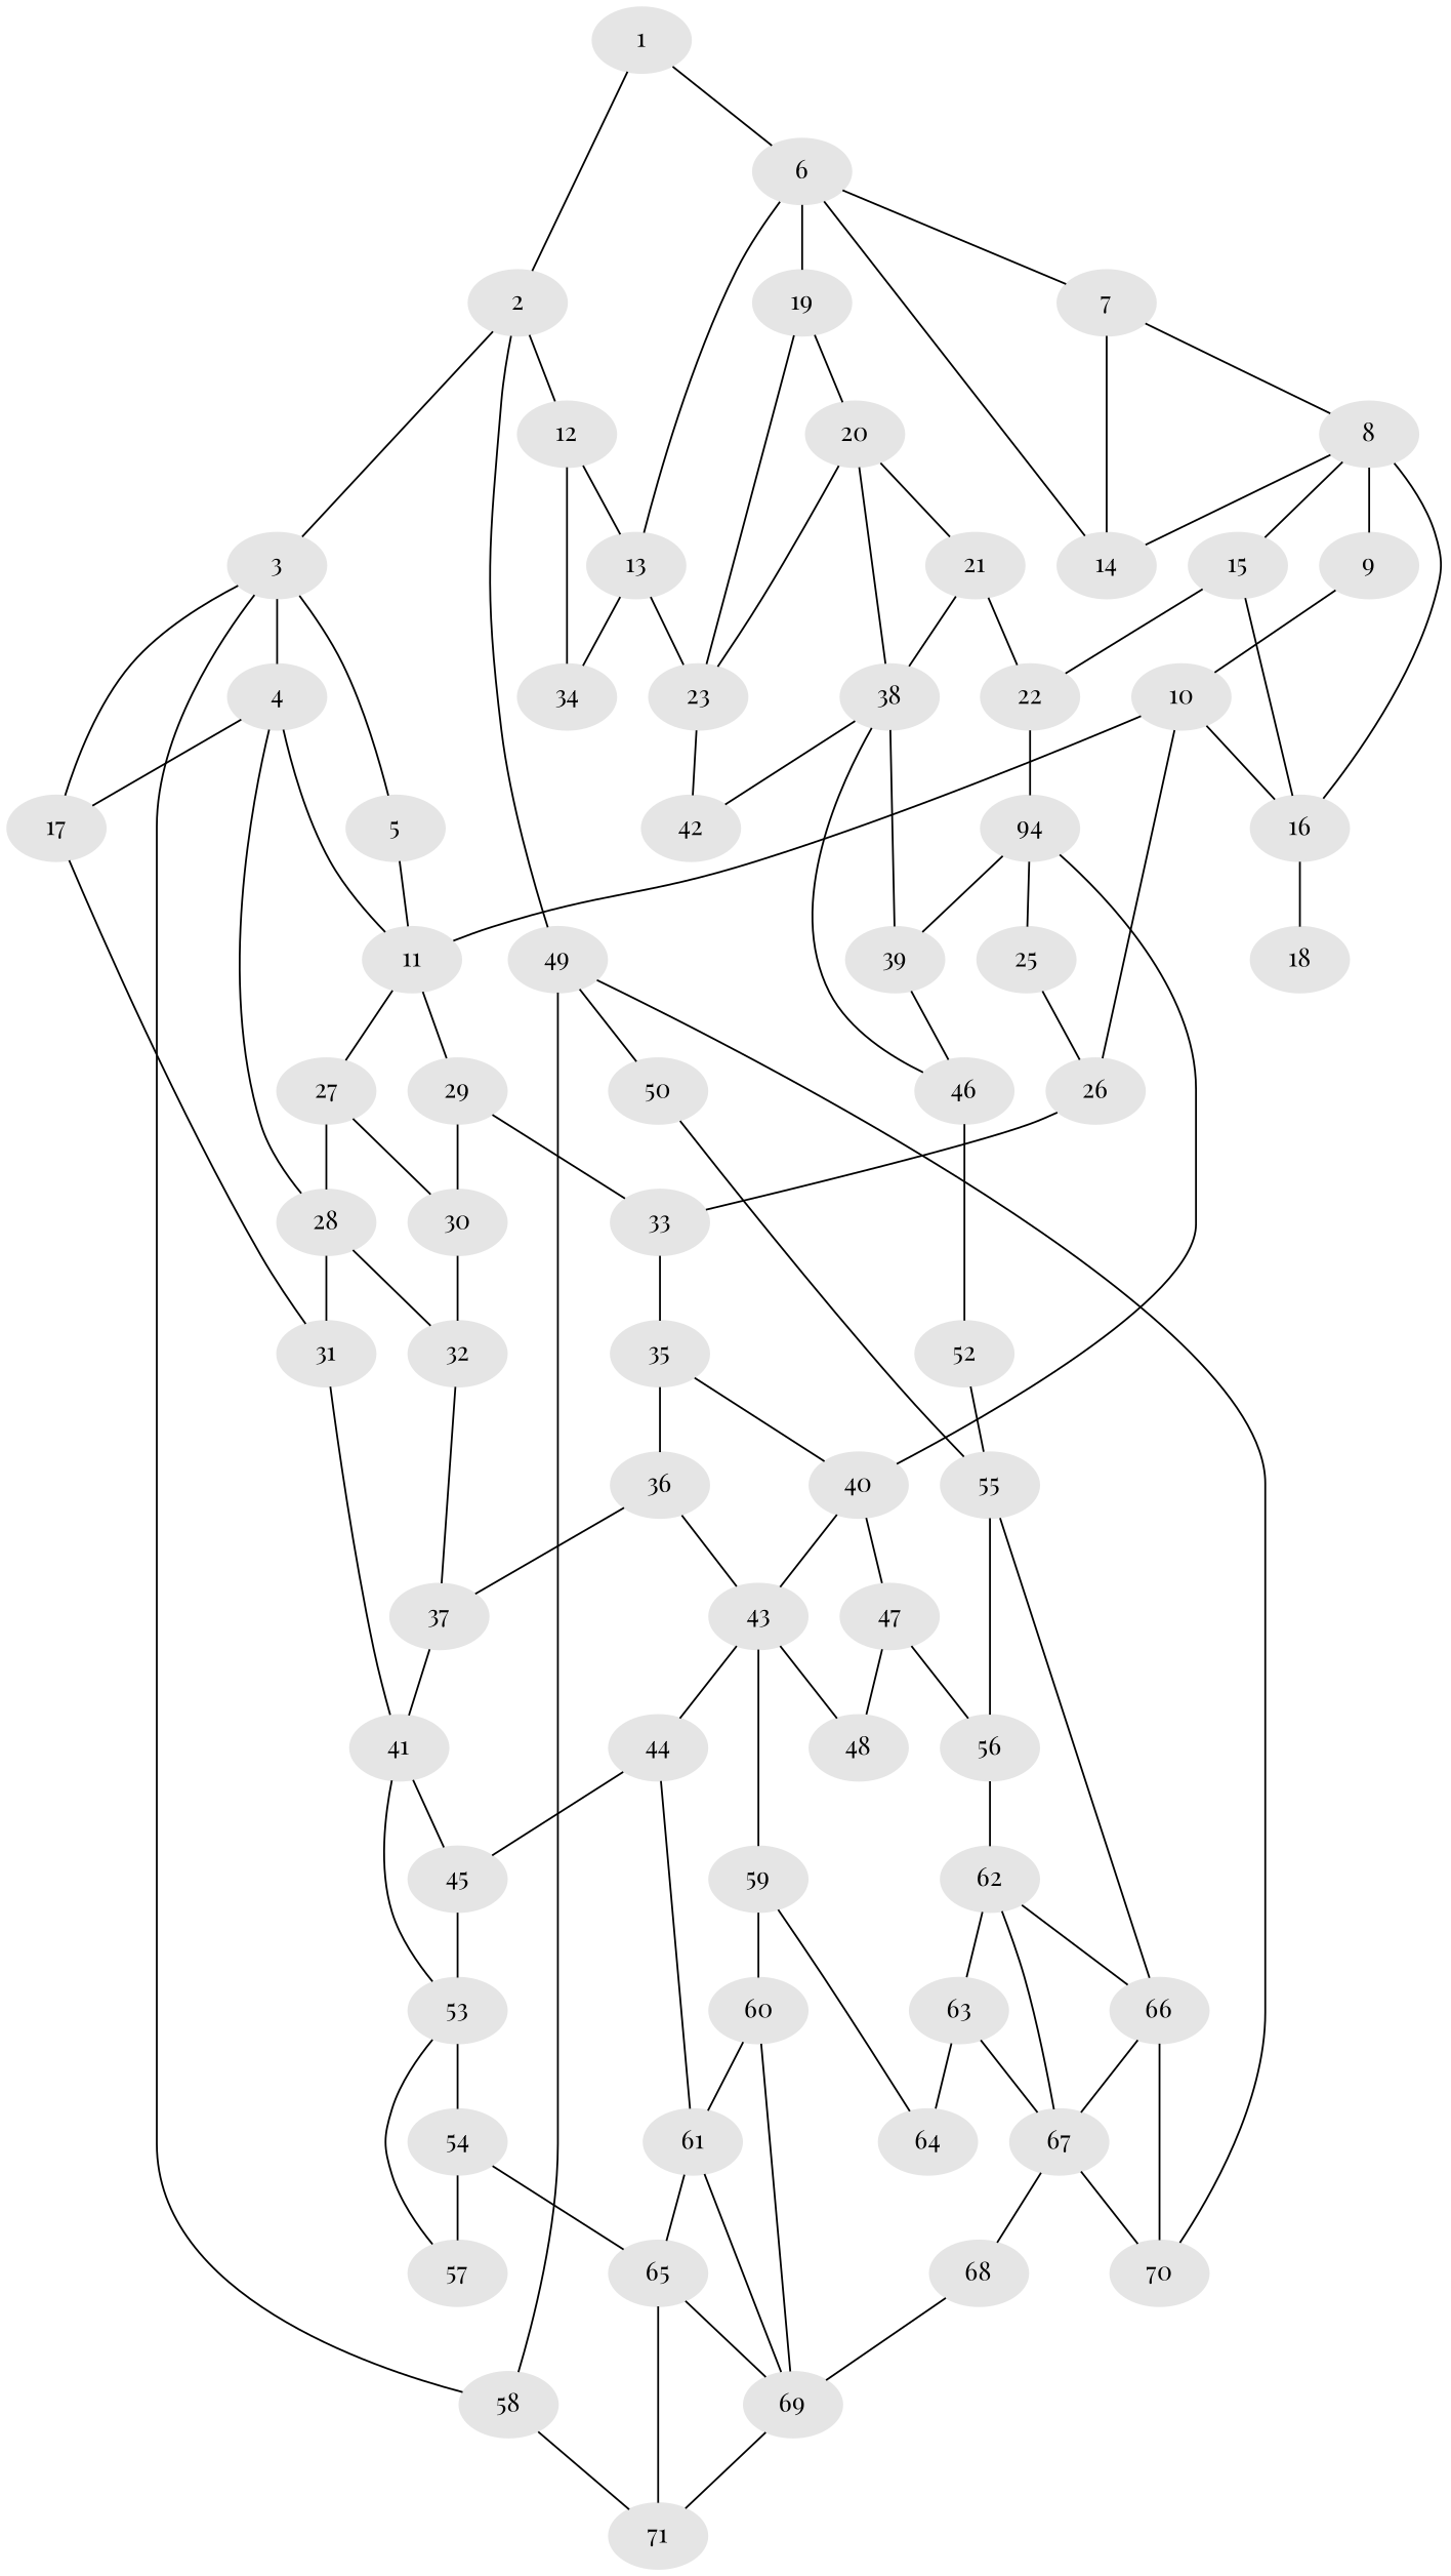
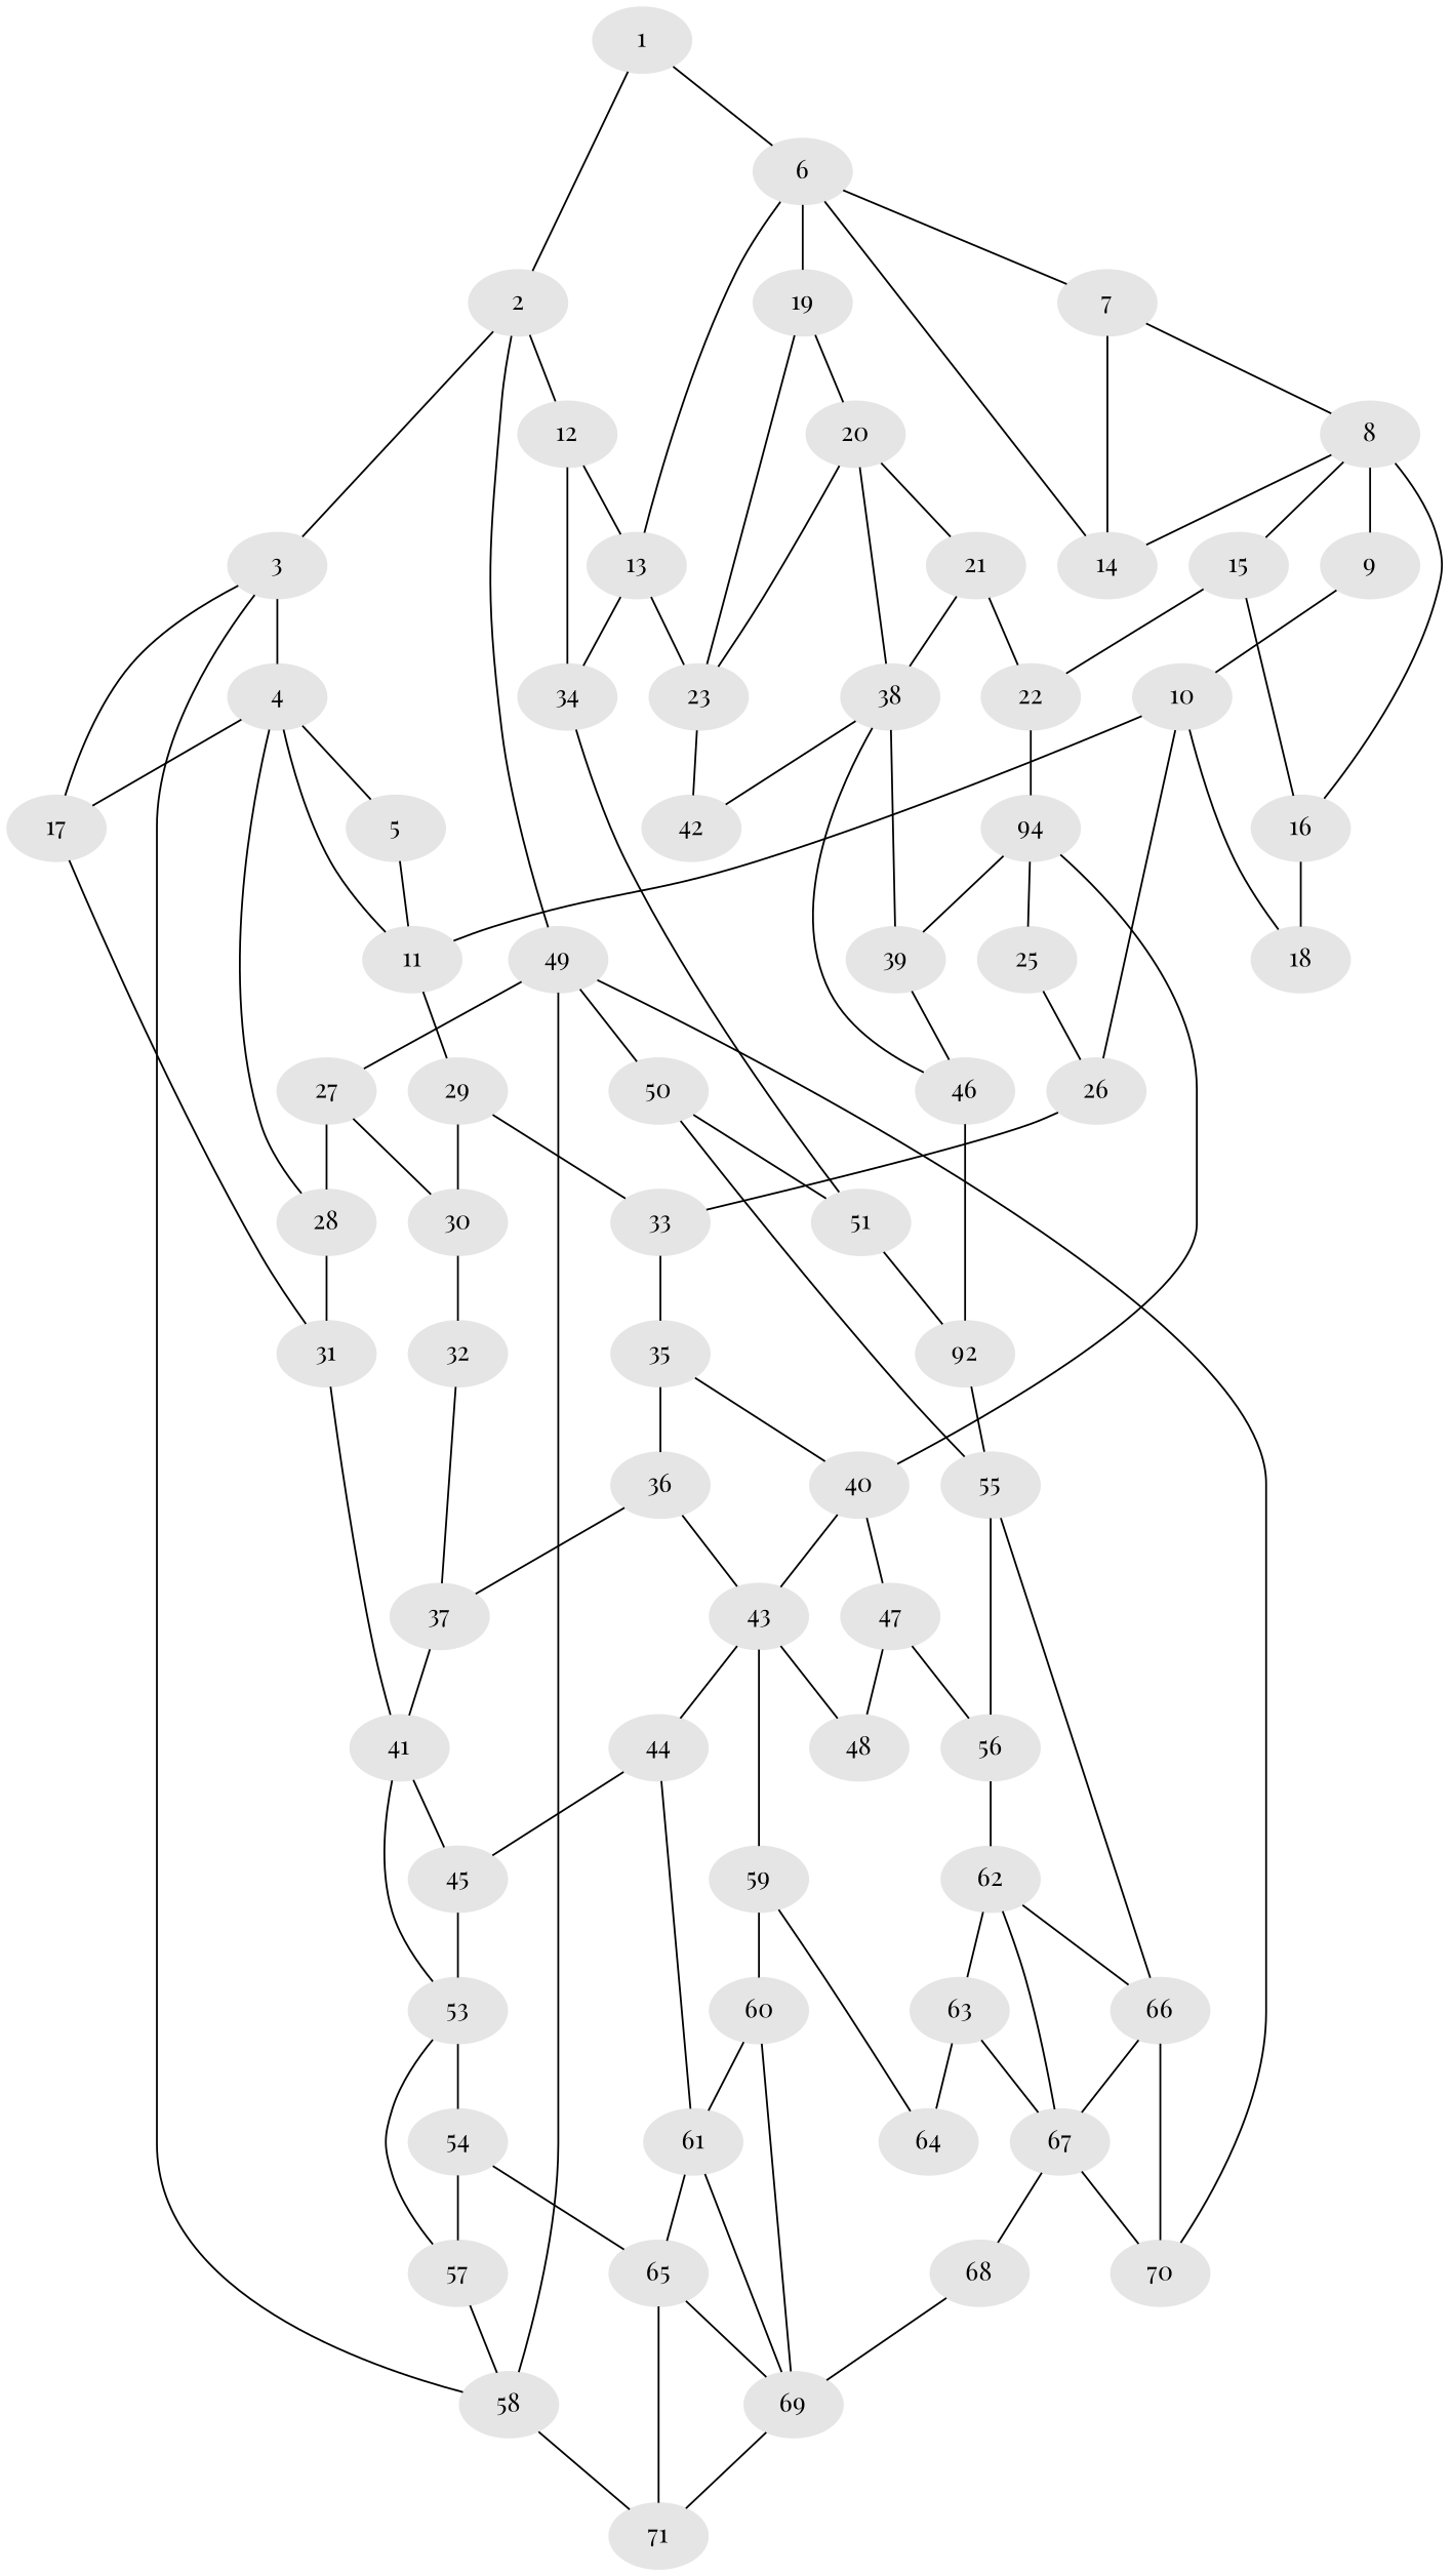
  graph {
    fontname="Playfair Display"
    node [color=gray90 fontname="Playfair Display" style=filled]
    edge [fontname="Playfair Display" weight=1.0]
    1
    2
    6
    3
    12
    49
    7
    13
    14
    19
    4
    17
    58
    34
    50
    70
    5
    11
    28
    31
    71
    27
    29
    32
    8
    23
    20
    9
    16
    15
    10
    18
    26
    33
    30
+   51
    42
    22
    n39 [label=94]
    41
    21
    38
    39
    46
    25
    40
    43
    47
    35
    37
    45
    53
    36
-   52
+   52 [label=92]
    44
    48
    59
    56
    54
    57
    61
    60
    64
    65
    69
    55
    62
    66
    67
    63
    68
    1 -- 2
    1 -- 6
    2 -- 3
    2 -- 12
    2 -- 49
    6 -- 7
    6 -- 13
    6 -- 14
    6 -- 19
    3 -- 4
    3 -- 17
    3 -- 58
    12 -- 13
    12 -- 34
    49 -- 58
    49 -- 50
    49 -- 70
    7 -- 14
    7 -- 8
    13 -- 34
    13 -- 23 [weight=2.0]
    19 -- 23
    19 -- 20
    4 -- 17
-   3 -- 5
+   4 -- 5
    4 -- 11
    4 -- 28
    17 -- 31
    58 -- 71
+   34 -- 51
+   50 -- 51
    50 -- 55
    5 -- 11
-   11 -- 27
+   49 -- 27
    11 -- 29
    28 -- 31 [weight=2.0]
-   28 -- 32 [weight=2.0]
    31 -- 41 [weight=2.0]
    27 -- 28
    27 -- 30
    29 -- 33
    29 -- 30
    32 -- 37
    8 -- 14
    8 -- 9 [weight=2.0]
    8 -- 16 [weight=2.0]
    8 -- 15
    23 -- 42 [weight=2.0]
    20 -- 23
    20 -- 21
    20 -- 38
    9 -- 10
    16 -- 18 [weight=2.0]
    15 -- 16 [weight=2.0]
    15 -- 22
    10 -- 11 [weight=2.0]
-   10 -- 16
+   10 -- 18
    10 -- 26
    26 -- 33
    33 -- 35
    30 -- 32
+   51 -- 52
    22 -- n39
    n39 -- 39
    n39 -- 25 [weight=2.0]
    n39 -- 40 [weight=2.0]
    41 -- 45
    41 -- 53
    21 -- 22
    21 -- 38 [weight=2.0]
    38 -- 42
    38 -- 39
    38 -- 46
    39 -- 46
    46 -- 52
    25 -- 26
    40 -- 43
    40 -- 47
    43 -- 44
    43 -- 48 [weight=2.0]
    43 -- 59
    47 -- 48
    47 -- 56
    35 -- 40
    35 -- 36
    37 -- 41 [weight=2.0]
    45 -- 53
    53 -- 54 [weight=3.0]
    53 -- 57
    36 -- 43
    36 -- 37
    52 -- 55
    44 -- 45
    44 -- 61
    59 -- 60
    59 -- 64
    56 -- 62
    54 -- 57
    54 -- 65 [weight=2.0]
+   57 -- 58
    61 -- 65
    61 -- 69
    60 -- 61
    60 -- 69
    65 -- 71
    65 -- 69
    69 -- 71
    55 -- 56
    55 -- 66
    62 -- 66
    62 -- 67
    62 -- 63 [weight=2.0]
    66 -- 70
    66 -- 67
    67 -- 70
    67 -- 68 [weight=2.0]
    63 -- 64 [weight=2.0]
    63 -- 67
    68 -- 69 [weight=2.0]
  }
